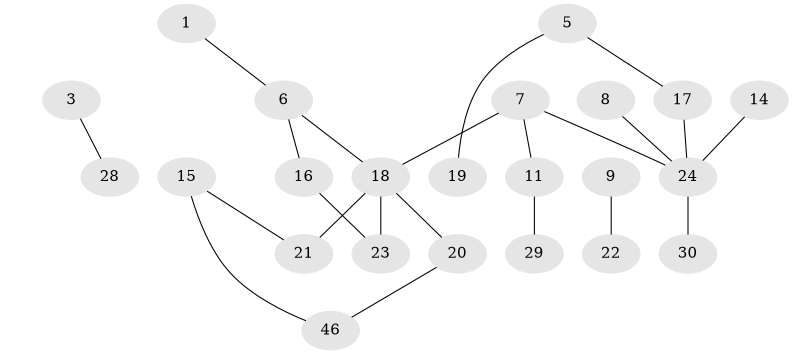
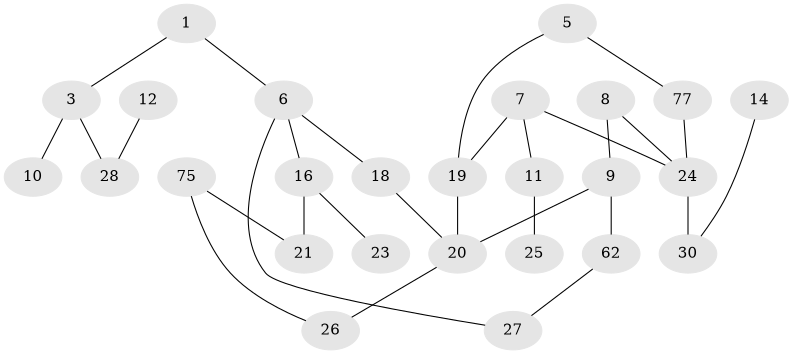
  graph {
    node [color=gray90 style=filled]
    edge [weight=1.0]
    1
    3
    6
+   10
    28
    18
+   27
    16
    5
    19
-   17
+   17 [label=77]
    20
    24
    30
    23
    7
    11
-   29
+   29 [label=25]
    8
    9
-   22
-   26 [label=46]
+   22 [label=62]
+   26
+   12
    14
-   15
+   15 [label=75]
    21
+   1 -- 3
    1 -- 6
+   3 -- 10
    3 -- 28
    6 -- 18
+   6 -- 27
    6 -- 16
    18 -- 20
-   18 -- 23
    16 -- 23
-   18 -- 21
+   16 -- 21
    5 -- 19
    5 -- 17
+   19 -- 20 [weight=4.0]
    17 -- 24
    20 -- 26
    24 -- 30 [weight=2.0]
-   7 -- 18
+   7 -- 19
    7 -- 24
    7 -- 11
    11 -- 29
    8 -- 24
+   8 -- 9
+   9 -- 20 [weight=2.0]
    9 -- 22
-   14 -- 24
+   22 -- 27
+   12 -- 28
+   14 -- 30
    15 -- 26
    15 -- 21
  }
